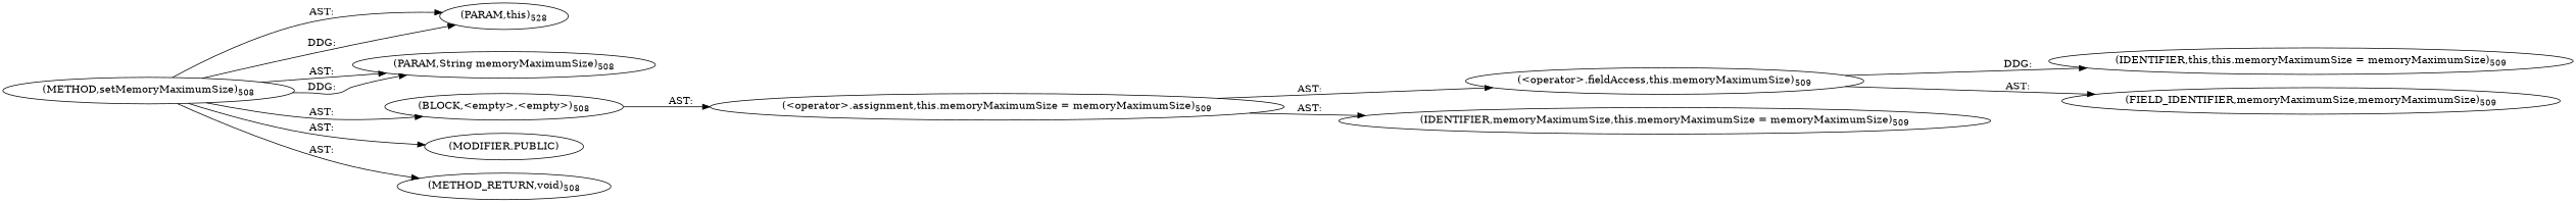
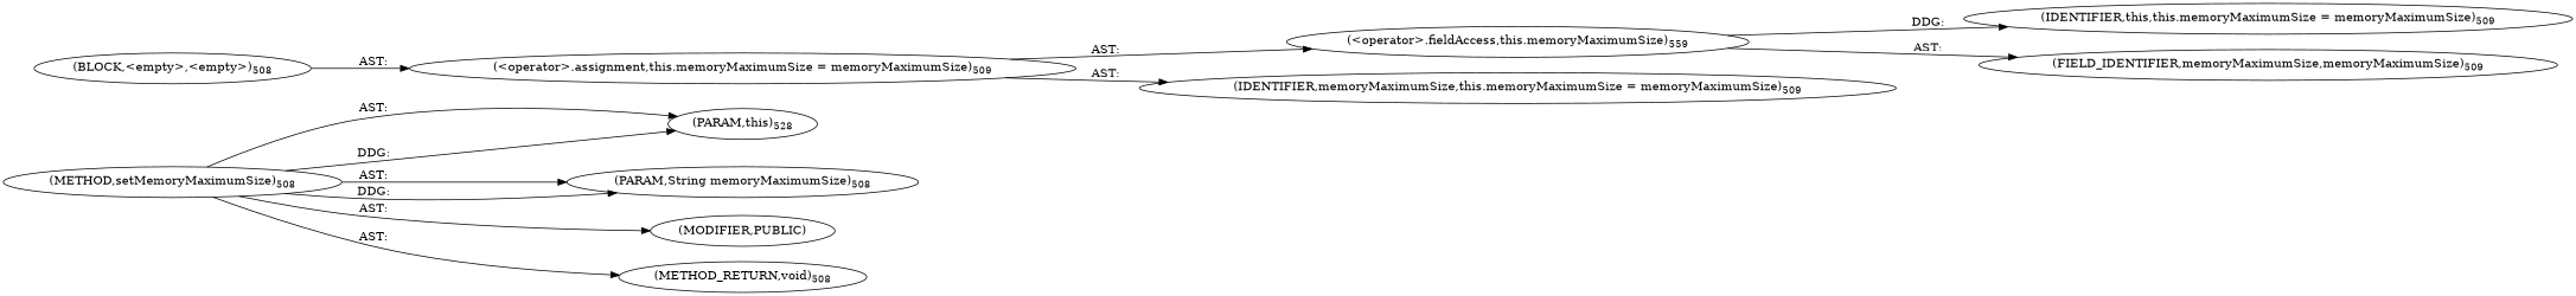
  digraph {
    rankdir=LR
    n1 [label=<(METHOD,setMemoryMaximumSize)<SUB>508</SUB>>]
    n2 [label=<(PARAM,this)<SUB>528</SUB>>]
    n3 [label=<(PARAM,String memoryMaximumSize)<SUB>508</SUB>>]
    n4 [label=<(BLOCK,&lt;empty&gt;,&lt;empty&gt;)<SUB>508</SUB>>]
    n5 [label=<(MODIFIER,PUBLIC)>]
    n6 [label=<(METHOD_RETURN,void)<SUB>508</SUB>>]
    n7 [label=<(&lt;operator&gt;.assignment,this.memoryMaximumSize = memoryMaximumSize)<SUB>509</SUB>>]
-   n8 [label=<(&lt;operator&gt;.fieldAccess,this.memoryMaximumSize)<SUB>509</SUB>>]
+   n8 [label=<(&lt;operator&gt;.fieldAccess,this.memoryMaximumSize)<SUB>559</SUB>>]
    n9 [label=<(IDENTIFIER,memoryMaximumSize,this.memoryMaximumSize = memoryMaximumSize)<SUB>509</SUB>>]
    n10 [label=<(IDENTIFIER,this,this.memoryMaximumSize = memoryMaximumSize)<SUB>509</SUB>>]
    n11 [label=<(FIELD_IDENTIFIER,memoryMaximumSize,memoryMaximumSize)<SUB>509</SUB>>]
    n1 -> n2 [label="AST: "]
    n1 -> n2 [label="DDG: "]
    n1 -> n3 [label="AST: "]
    n1 -> n3 [label="DDG: "]
-   n1 -> n4 [label="AST: "]
    n1 -> n5 [label="AST: "]
    n1 -> n6 [label="AST: "]
    n4 -> n7 [label="AST: "]
    n7 -> n8 [label="AST: "]
    n7 -> n9 [label="AST: "]
    n8 -> n10 [label="DDG: "]
    n8 -> n11 [label="AST: "]
  }
